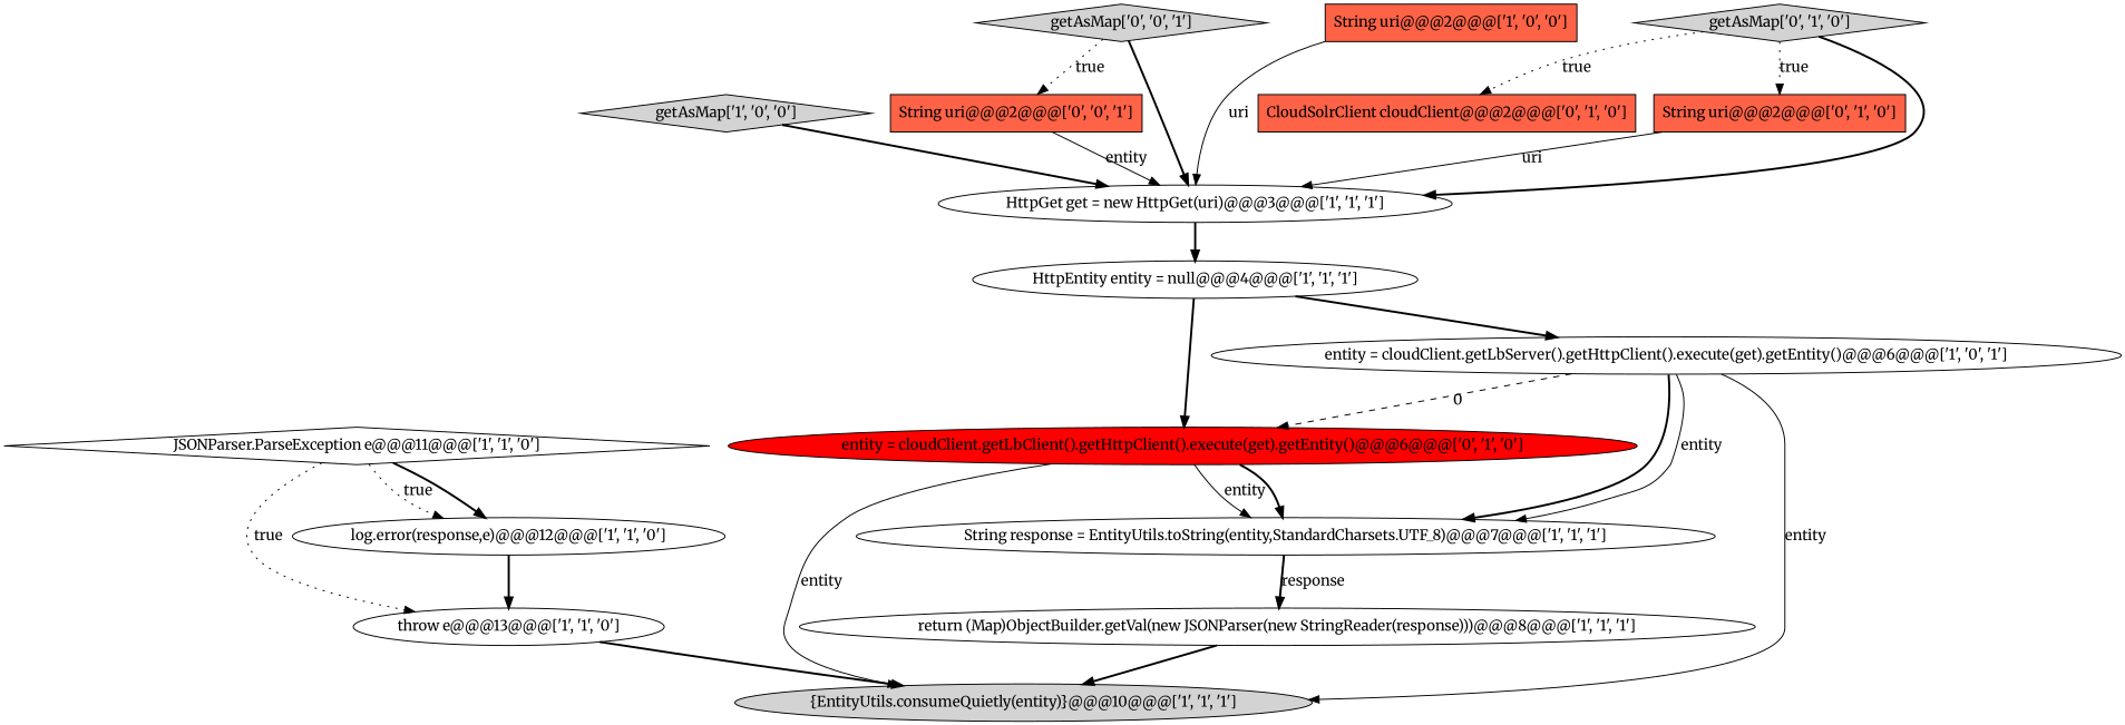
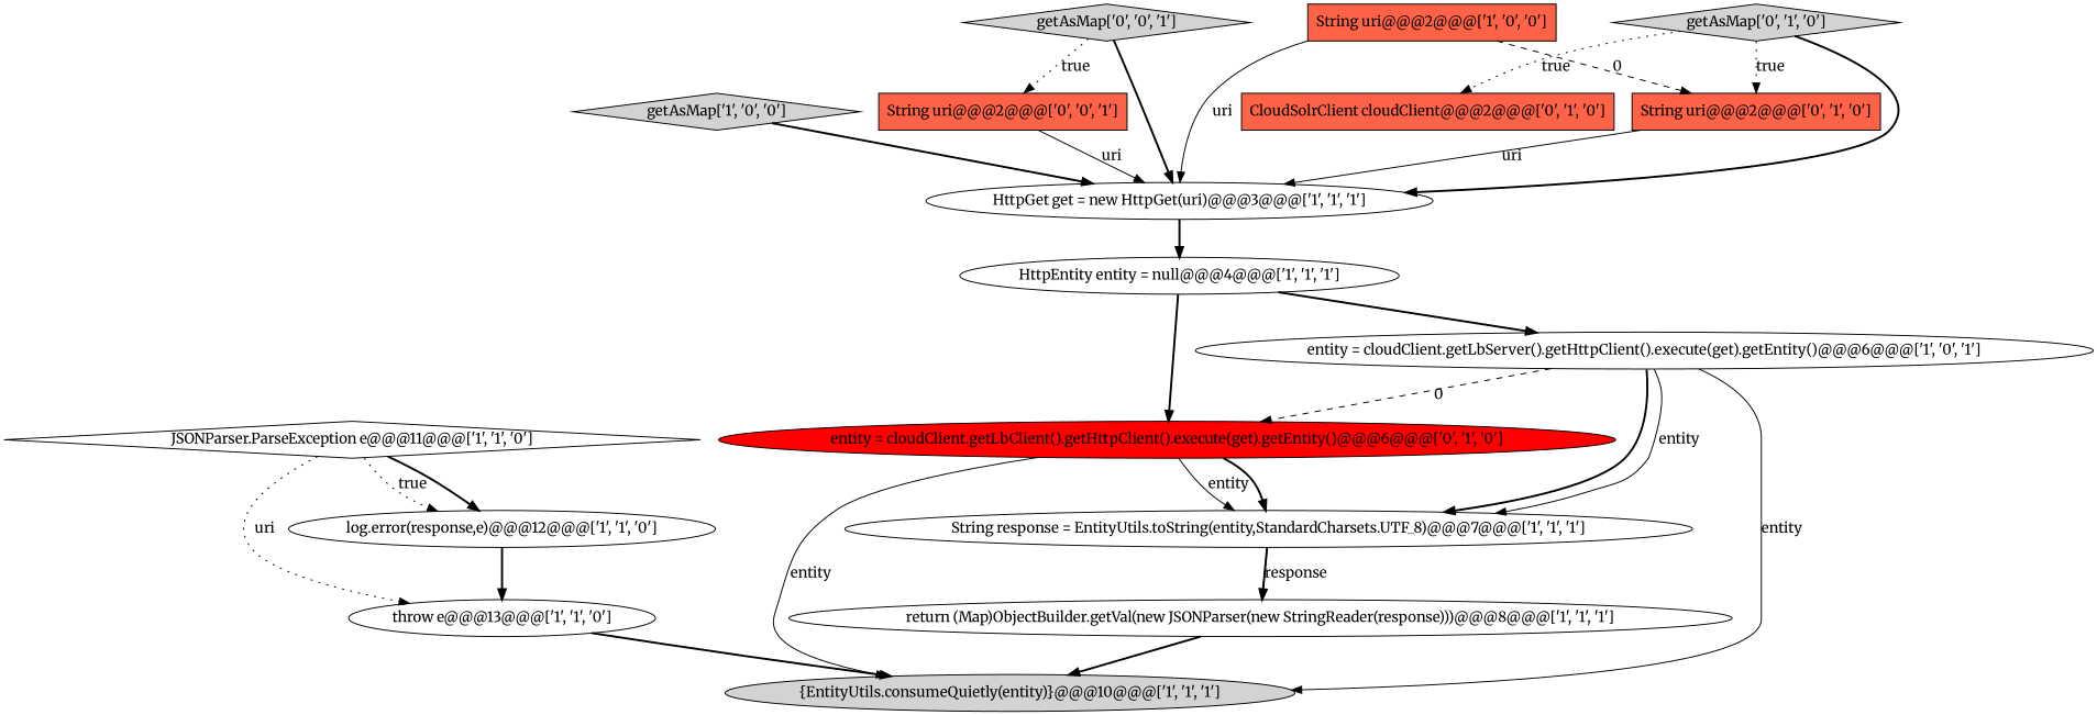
  digraph {
    fontname=Merriweather
    node [fillcolor=white fontname=Merriweather shape=ellipse style=filled]
    edge [fontname=Merriweather style=bold]
    n1 [fillcolor=lightgray label="getAsMap['1', '0', '0']" shape=diamond]
    n2 [label="HttpGet get = new HttpGet(uri)@@@3@@@['1', '1', '1']"]
    n3 [fillcolor=tomato label="String uri@@@2@@@['1', '0', '0']" shape=box]
    n4 [fillcolor=tomato label="String uri@@@2@@@['0', '1', '0']" shape=box]
    n5 [label="HttpEntity entity = null@@@4@@@['1', '1', '1']"]
    n6 [fillcolor=lightgray label="getAsMap['0', '0', '1']" shape=diamond]
    n7 [fillcolor=tomato label="String uri@@@2@@@['0', '0', '1']" shape=box]
    n8 [label="JSONParser.ParseException e@@@11@@@['1', '1', '0']" shape=diamond]
    n9 [label="log.error(response,e)@@@12@@@['1', '1', '0']"]
    n10 [label="throw e@@@13@@@['1', '1', '0']"]
    n11 [fillcolor=lightgray label="{EntityUtils.consumeQuietly(entity)}@@@10@@@['1', '1', '1']"]
    n12 [fillcolor=tomato label="CloudSolrClient cloudClient@@@2@@@['0', '1', '0']" shape=box]
    n13 [fillcolor=lightgray label="getAsMap['0', '1', '0']" shape=diamond]
    n14 [fillcolor=red label="entity = cloudClient.getLbClient().getHttpClient().execute(get).getEntity()@@@6@@@['0', '1', '0']"]
    n15 [label="String response = EntityUtils.toString(entity,StandardCharsets.UTF_8)@@@7@@@['1', '1', '1']"]
    n16 [label="return (Map)ObjectBuilder.getVal(new JSONParser(new StringReader(response)))@@@8@@@['1', '1', '1']"]
    n17 [label="entity = cloudClient.getLbServer().getHttpClient().execute(get).getEntity()@@@6@@@['1', '0', '1']"]
    n1 -> n2
    n2 -> n5
    n3 -> n2 [label=uri style=solid]
+   n3 -> n4 [label=0 style=dashed]
    n4 -> n2 [label=uri style=solid]
    n5 -> n14
    n5 -> n17
    n6 -> n2
    n6 -> n7 [label=true style=dotted]
-   n7 -> n2 [label=entity style=solid]
+   n7 -> n2 [label=uri style=solid]
    n8 -> n9 [label=true style=dotted]
    n8 -> n9
-   n8 -> n10 [label=true style=dotted]
+   n8 -> n10 [label=uri style=dotted]
    n9 -> n10
    n10 -> n11
    n13 -> n2
    n13 -> n4 [label=true style=dotted]
    n13 -> n12 [label=true style=dotted]
    n14 -> n11 [label=entity style=solid]
    n14 -> n15 [label=entity style=solid]
    n14 -> n15
    n15 -> n16
    n15 -> n16 [label=response style=solid]
    n16 -> n11
    n17 -> n11 [label=entity style=solid]
    n17 -> n14 [label=0 style=dashed]
    n17 -> n15
    n17 -> n15 [label=entity style=solid]
  }
